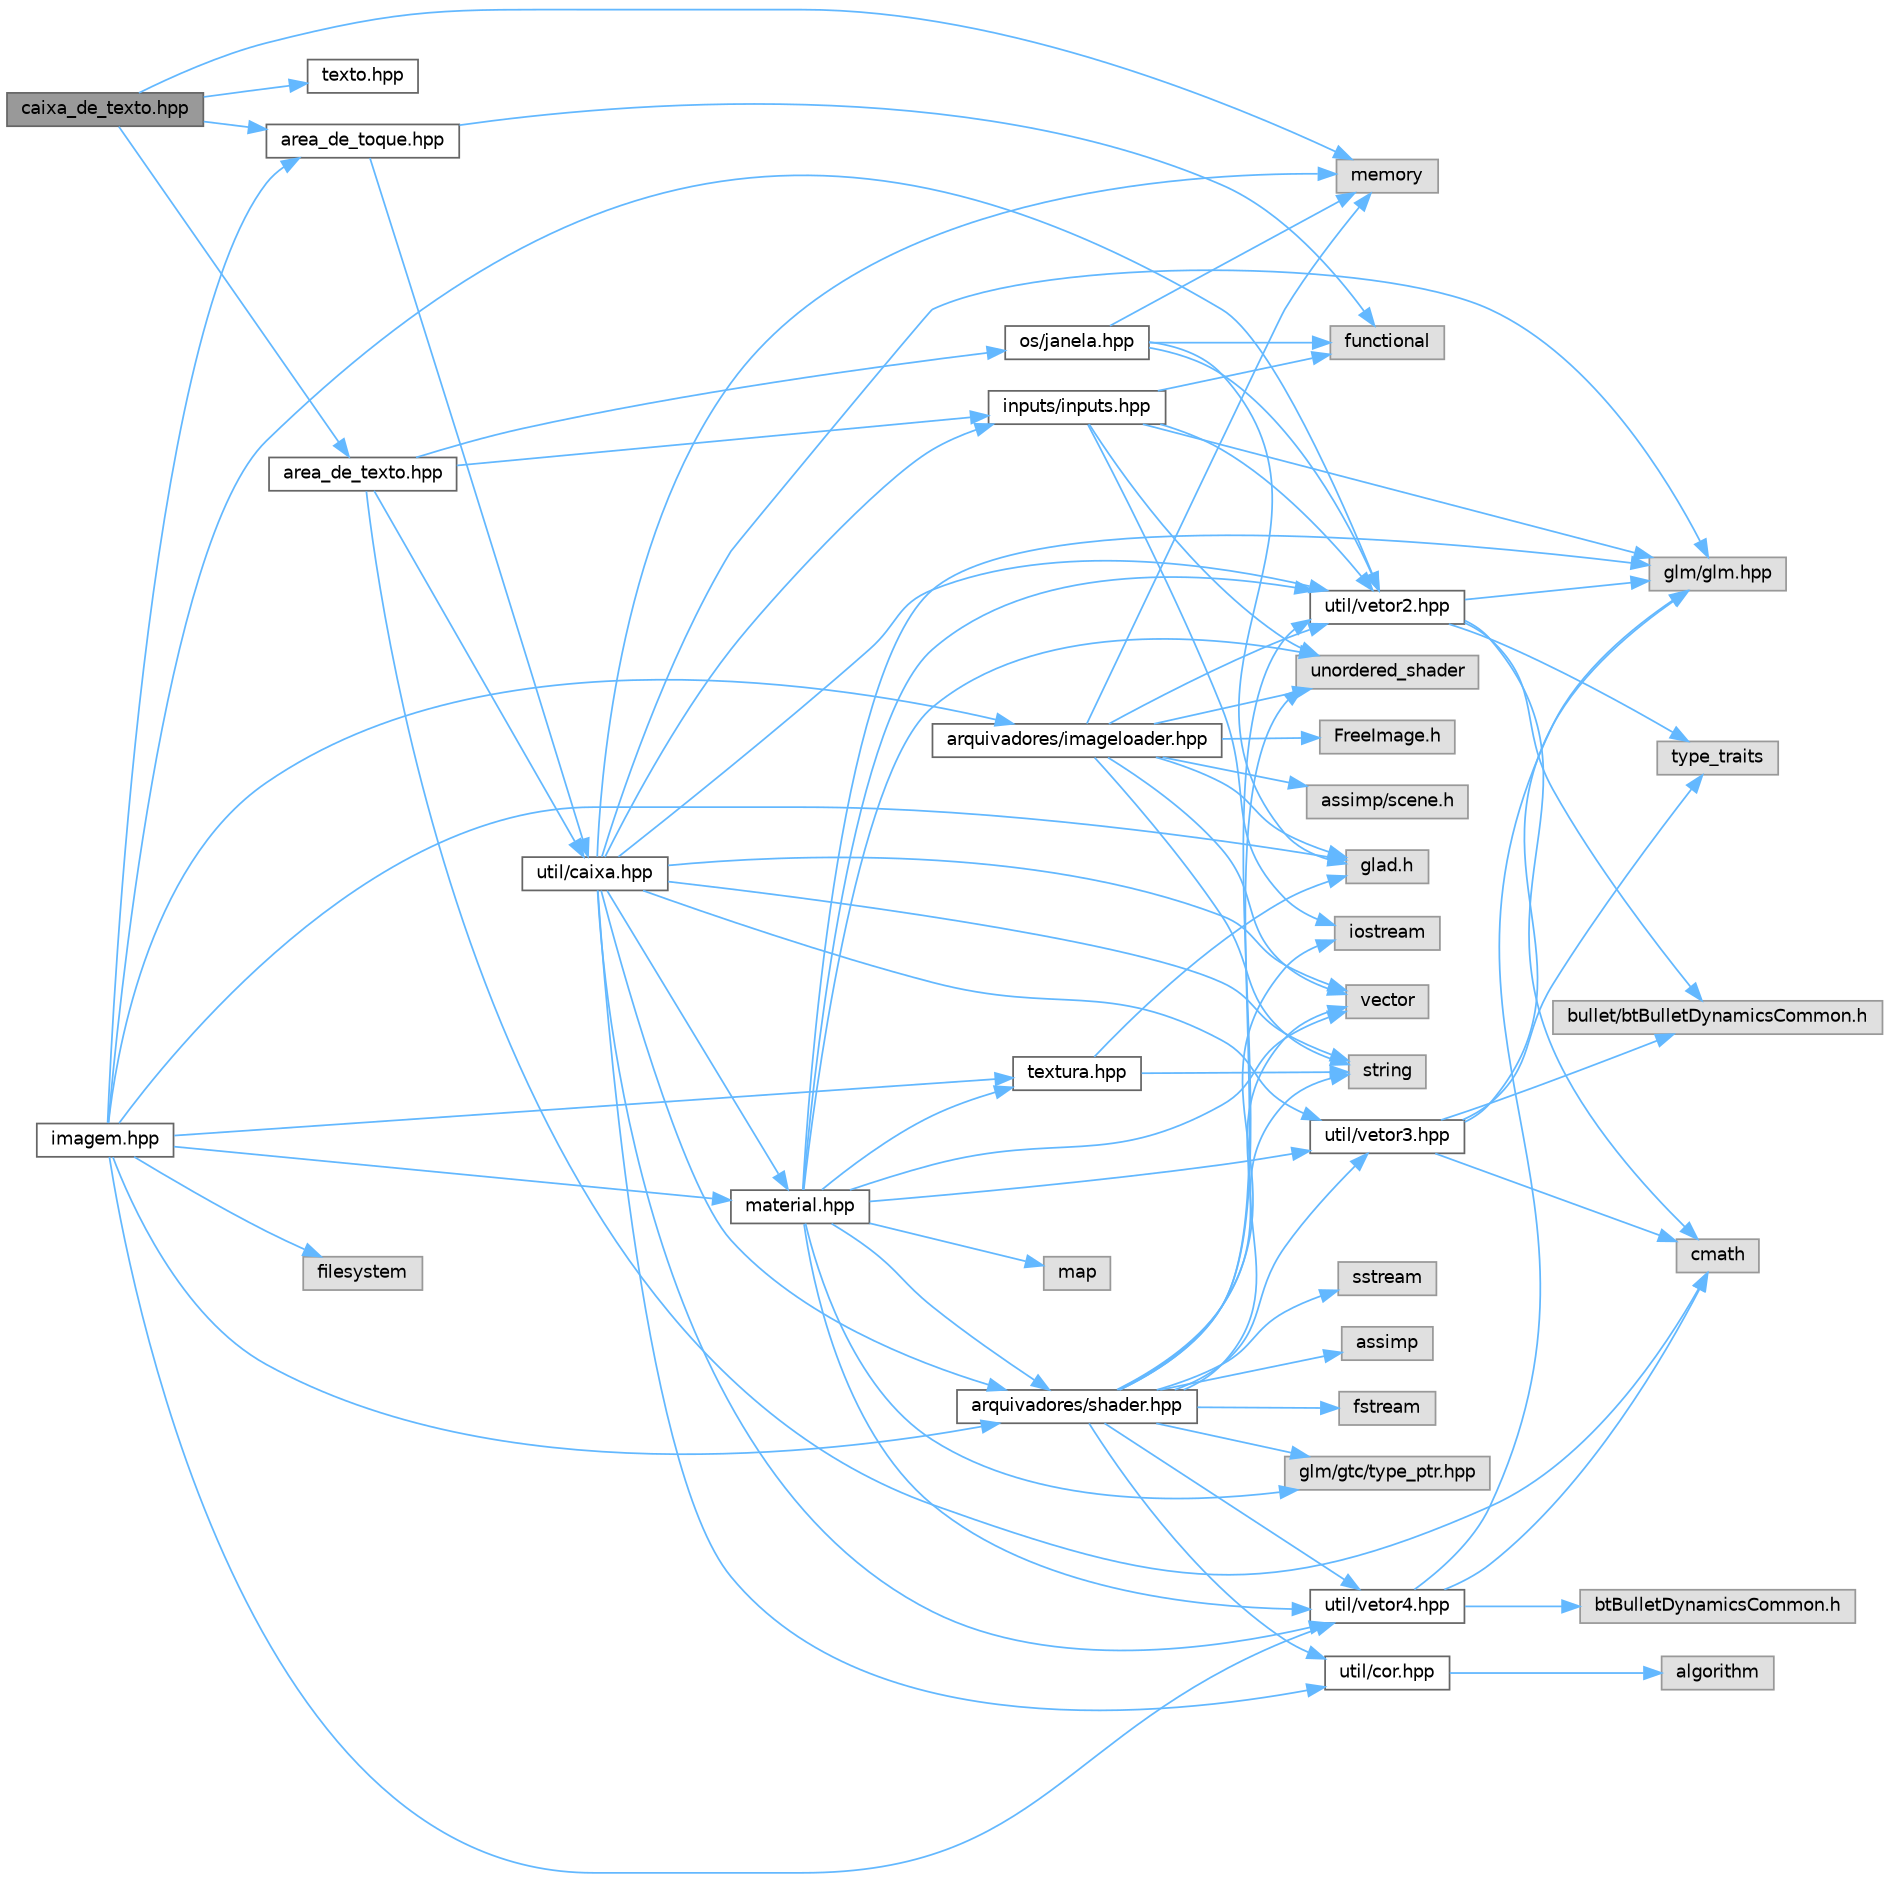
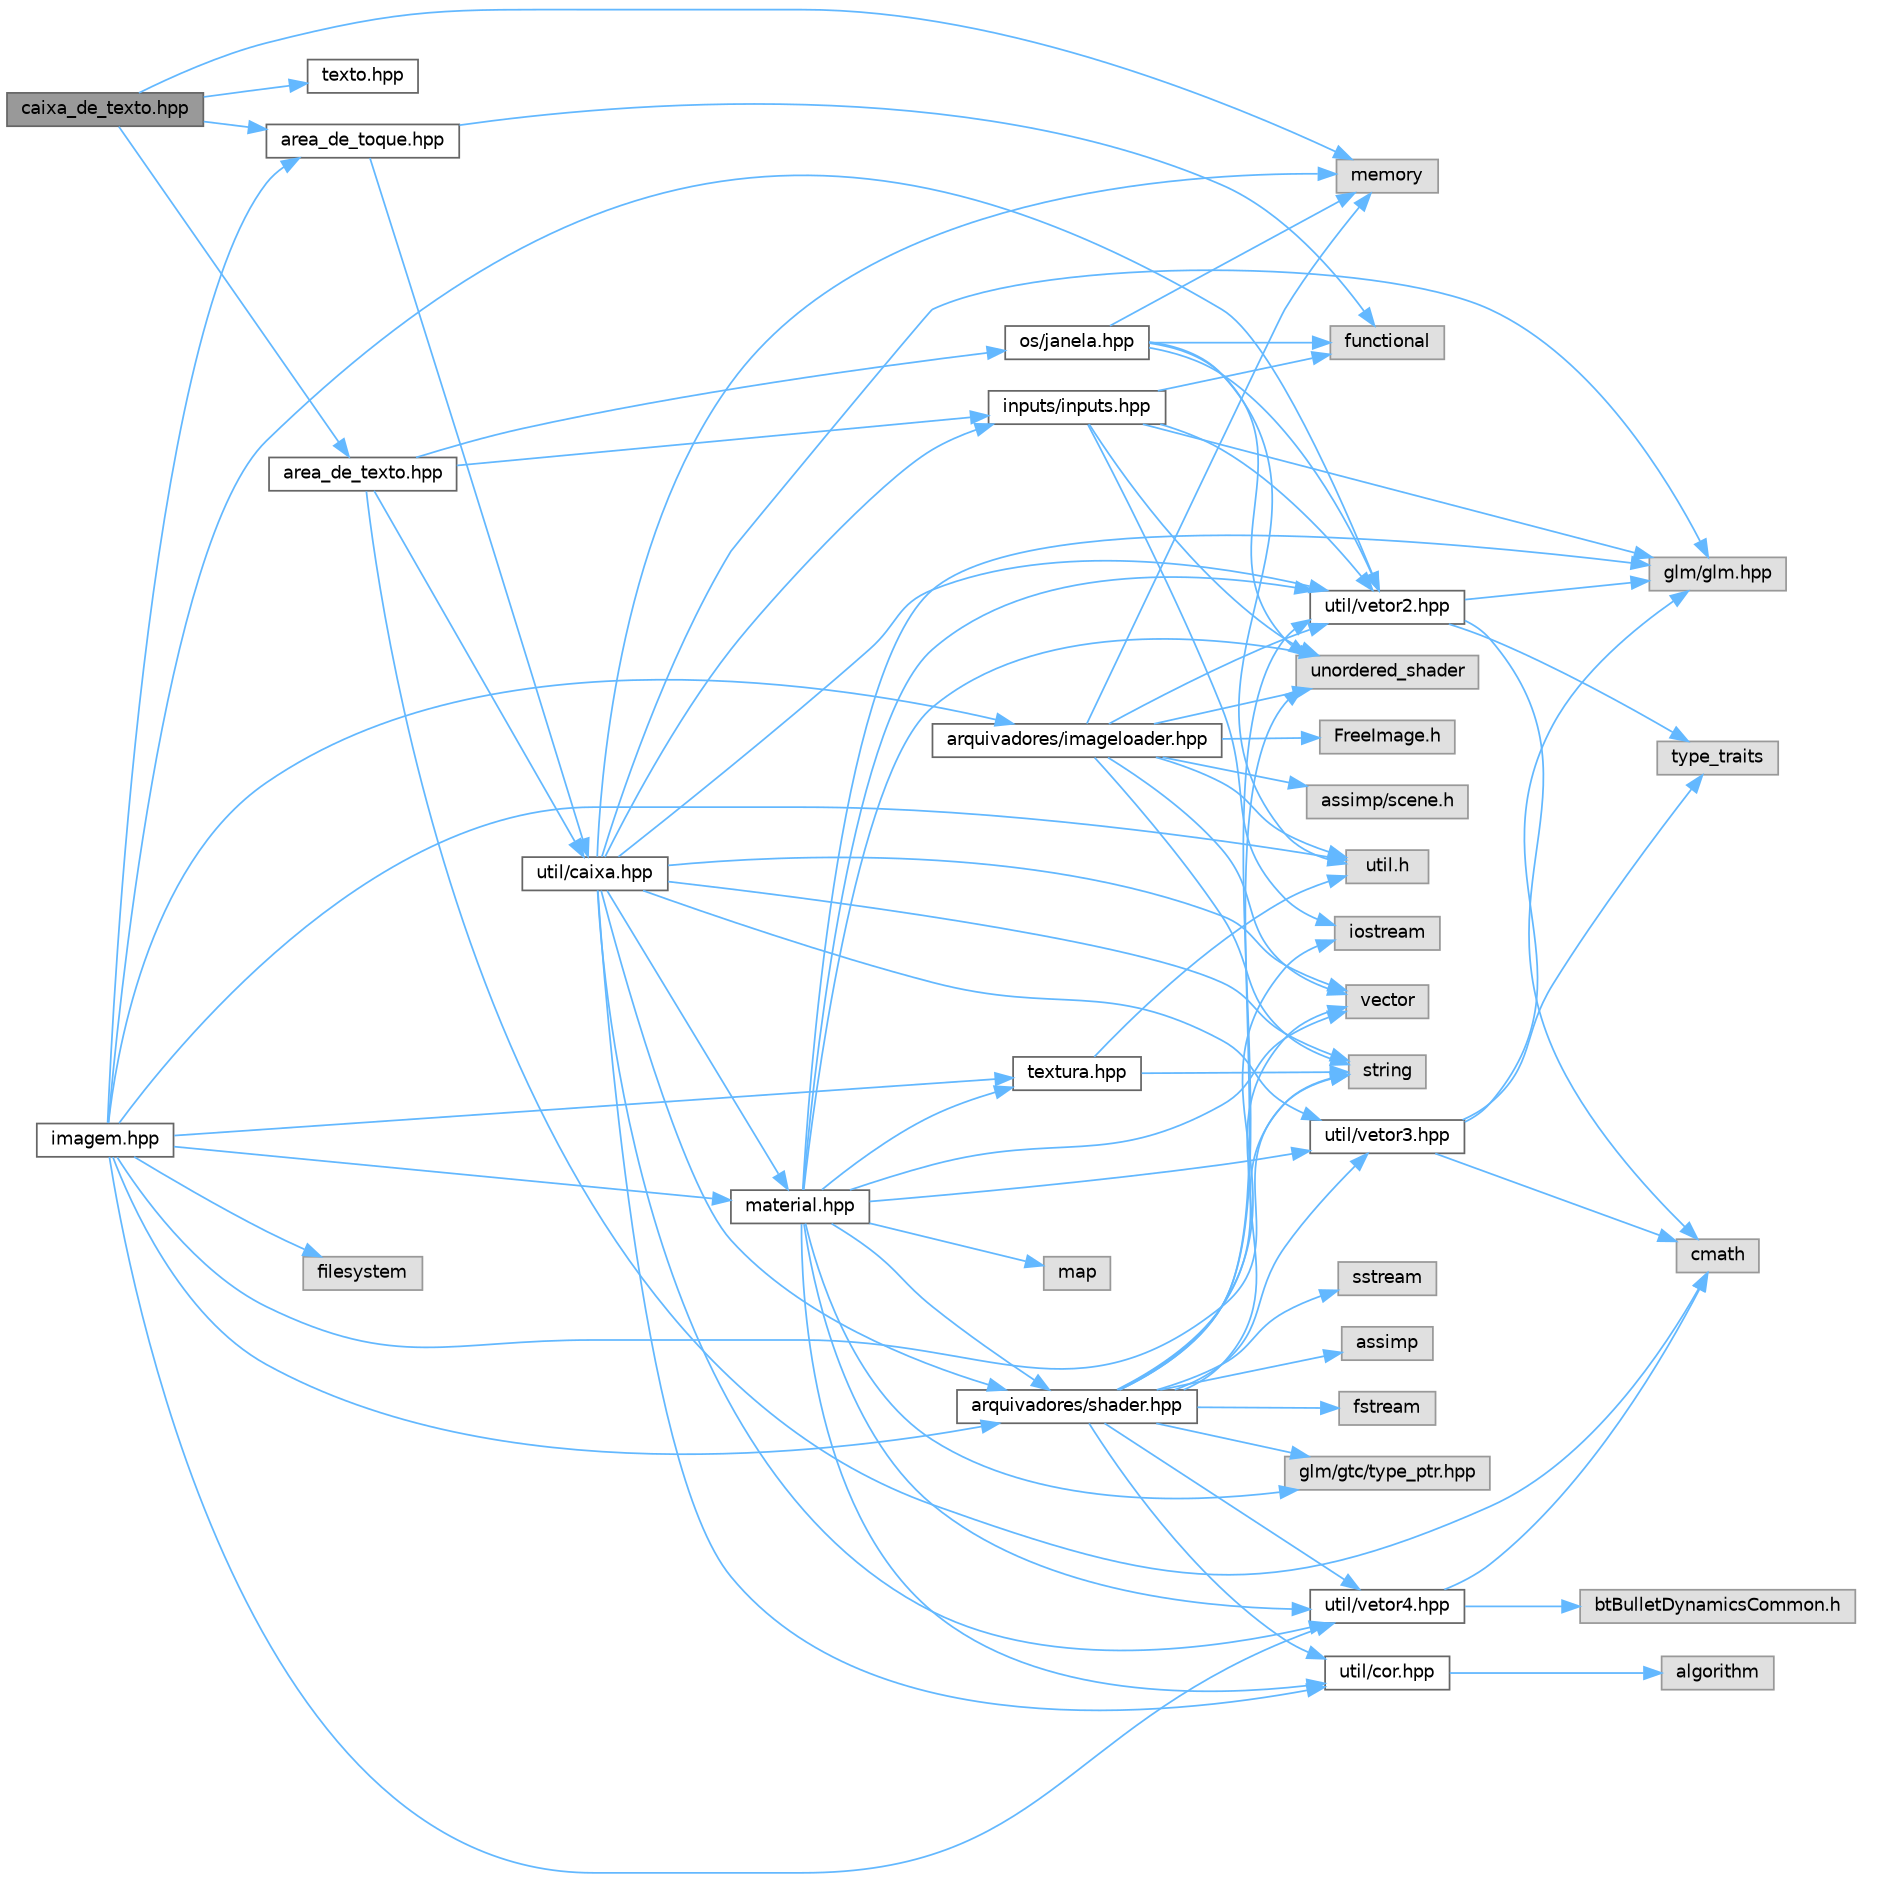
  digraph {
    rankdir=LR
    node [color=grey60 fillcolor="#E0E0E0" fontname=Helvetica fontsize=10 shape=box style=filled]
    edge [color=steelblue1 fontname=Helvetica fontsize=10 labelfontname=Helvetica labelfontsize=10 style=solid]
    n1 [color=gray40 fillcolor=grey60 fontcolor=black height=0.2 label="caixa_de_texto.hpp" width=0.4]
    n2 [height=0.2 label=memory width=0.4]
    n3 [color=grey40 fillcolor=white height=0.2 label="texto.hpp" width=0.4]
    n4 [color=grey40 fillcolor=white height=0.2 label="area_de_texto.hpp" width=0.4]
    n5 [color=grey40 fillcolor=white height=0.2 label="area_de_toque.hpp" width=0.4]
    n6 [color=grey40 fillcolor=white height=0.2 label="imagem.hpp" width=0.4]
-   n7 [height=0.2 label="glad.h" width=0.4]
+   n7 [height=0.2 label="util.h" width=0.4]
    n8 [height=0.2 label=string width=0.4]
    n9 [height=0.2 label=filesystem width=0.4]
    n10 [color=grey40 fillcolor=white height=0.2 label="material.hpp" width=0.4]
    n11 [color=grey40 fillcolor=white height=0.2 label="arquivadores/shader.hpp" width=0.4]
    n12 [color=grey40 fillcolor=white height=0.2 label="util/vetor4.hpp" width=0.4]
    n13 [color=grey40 fillcolor=white height=0.2 label="util/vetor2.hpp" width=0.4]
    n14 [color=grey40 fillcolor=white height=0.2 label="textura.hpp" width=0.4]
    n15 [color=grey40 fillcolor=white height=0.2 label="arquivadores/imageloader.hpp" width=0.4]
    n16 [color=grey40 fillcolor=white height=0.2 label="util/caixa.hpp" width=0.4]
    n17 [color=grey40 fillcolor=white height=0.2 label="inputs/inputs.hpp" width=0.4]
    n18 [height=0.2 label=cmath width=0.4]
    n19 [color=grey40 fillcolor=white height=0.2 label="os/janela.hpp" width=0.4]
    n20 [height=0.2 label=functional width=0.4]
    n21 [height=0.2 label=vector width=0.4]
    n22 [height=0.2 label="glm/glm.hpp" width=0.4]
    n23 [color=grey40 fillcolor=white height=0.2 label="util/vetor3.hpp" width=0.4]
    n24 [color=grey40 fillcolor=white height=0.2 label="util/cor.hpp" width=0.4]
    n25 [height=0.2 label=unordered_shader width=0.4]
    n26 [height=0.2 label=map width=0.4]
    n27 [height=0.2 label="glm/gtc/type_ptr.hpp" width=0.4]
    n28 [height=0.2 label=fstream width=0.4]
    n29 [height=0.2 label=sstream width=0.4]
    n30 [height=0.2 label=iostream width=0.4]
    n31 [height=0.2 label=assimp width=0.4]
    n32 [height=0.2 label="btBulletDynamicsCommon.h" width=0.4]
    n33 [height=0.2 label=type_traits width=0.4]
-   n34 [height=0.2 label="bullet/btBulletDynamicsCommon.h" width=0.4]
    n35 [height=0.2 label="FreeImage.h" width=0.4]
    n36 [height=0.2 label="assimp/scene.h" width=0.4]
    n37 [height=0.2 label=algorithm width=0.4]
    n1 -> n2
    n1 -> n3
    n1 -> n4
    n1 -> n5
    n4 -> n16
    n4 -> n17
    n4 -> n18
    n4 -> n19
    n5 -> n16
    n5 -> n20
    n6 -> n5
    n6 -> n7
+   n6 -> n8
    n6 -> n9
    n6 -> n10
    n6 -> n11
    n6 -> n12
    n6 -> n13
    n6 -> n14
    n6 -> n15
    n10 -> n11
    n10 -> n12
    n10 -> n13
    n10 -> n14
    n10 -> n21
    n10 -> n22
    n10 -> n23
+   n10 -> n24
    n10 -> n25
    n10 -> n26
    n10 -> n27
    n11 -> n8
    n11 -> n12
    n11 -> n13
    n11 -> n21
    n11 -> n23
    n11 -> n24
    n11 -> n25
    n11 -> n27
    n11 -> n28
    n11 -> n29
    n11 -> n30
    n11 -> n31
    n12 -> n18
-   n12 -> n22
    n12 -> n32
    n13 -> n18
    n13 -> n22
    n13 -> n33
-   n13 -> n34
    n14 -> n7
    n14 -> n8
    n15 -> n2
    n15 -> n7
    n15 -> n8
    n15 -> n13
    n15 -> n21
    n15 -> n25
    n15 -> n35
    n15 -> n36
    n16 -> n2
    n16 -> n8
    n16 -> n10
    n16 -> n11
    n16 -> n12
    n16 -> n13
    n16 -> n17
    n16 -> n21
    n16 -> n22
    n16 -> n23
    n16 -> n24
    n17 -> n13
    n17 -> n20
    n17 -> n22
    n17 -> n25
    n17 -> n30
    n19 -> n2
    n19 -> n7
    n19 -> n13
    n19 -> n20
+   n19 -> n25
    n23 -> n18
    n23 -> n22
    n23 -> n33
-   n23 -> n34
    n24 -> n37
  }
